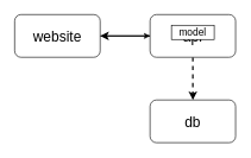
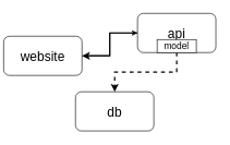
  <mxCell id="0" />
  <mxCell id="1" parent="0" />
  <mxCell id="2" style="edgeStyle=orthogonalEdgeStyle;rounded=0;orthogonalLoop=1;jettySize=auto;html=1;entryX=0;entryY=0.5;entryDx=0;entryDy=0;" edge="1" parent="1" source="3" target="6"><mxGeometry relative="1" as="geometry" /></mxCell>
- <mxCell id="3" value="&lt;font style=&quot;font-size: 20px;&quot;&gt;website&lt;/font&gt;" style="rounded=1;whiteSpace=wrap;html=1;fontSize=16;" vertex="1" parent="1"><mxGeometry x="20" y="20" width="120" height="60" as="geometry" /></mxCell>
+ <mxCell id="3" value="&lt;font style=&quot;font-size: 20px;&quot;&gt;website&lt;/font&gt;" style="rounded=1;whiteSpace=wrap;html=1;fontSize=16;" vertex="1" parent="1"><mxGeometry x="5" y="55" width="120" height="60" as="geometry" /></mxCell>
  <mxCell id="4" style="edgeStyle=orthogonalEdgeStyle;rounded=0;orthogonalLoop=1;jettySize=auto;html=1;exitX=0.5;exitY=1;exitDx=0;exitDy=0;strokeWidth=2;dashed=1;" edge="1" parent="1" source="6" target="7"><mxGeometry relative="1" as="geometry" /></mxCell>
  <mxCell id="5" value="" style="edgeStyle=orthogonalEdgeStyle;rounded=0;orthogonalLoop=1;jettySize=auto;html=1;strokeWidth=2;" edge="1" parent="1" source="6" target="3"><mxGeometry relative="1" as="geometry" /></mxCell>
  <mxCell id="6" value="&lt;div align=&quot;center&quot;&gt;&lt;font style=&quot;font-size: 20px;&quot;&gt;api&lt;/font&gt;&lt;/div&gt;" style="rounded=1;whiteSpace=wrap;html=1;fontSize=16;align=center;" vertex="1" parent="1"><mxGeometry x="210" y="20" width="120" height="60" as="geometry" /></mxCell>
- <mxCell id="7" value="&lt;font style=&quot;font-size: 20px;&quot;&gt;db&lt;/font&gt;" style="rounded=1;whiteSpace=wrap;html=1;fontSize=16;" vertex="1" parent="1"><mxGeometry x="210" y="140" width="120" height="60" as="geometry" /></mxCell>
- <mxCell id="8" value="&lt;font style=&quot;font-size: 14px;&quot;&gt;model&lt;/font&gt;" style="rounded=0;whiteSpace=wrap;html=1;" vertex="1" parent="1"><mxGeometry x="240" y="35" width="60" height="20" as="geometry" /></mxCell>
+ <mxCell id="7" value="&lt;font style=&quot;font-size: 20px;&quot;&gt;db&lt;/font&gt;" style="rounded=1;whiteSpace=wrap;html=1;fontSize=16;" vertex="1" parent="1"><mxGeometry x="115" y="140" width="120" height="60" as="geometry" /></mxCell>
+ <mxCell id="8" value="&lt;font style=&quot;font-size: 14px;&quot;&gt;model&lt;/font&gt;" style="rounded=0;whiteSpace=wrap;html=1;" vertex="1" parent="1"><mxGeometry x="240" y="60" width="60" height="20" as="geometry" /></mxCell>
